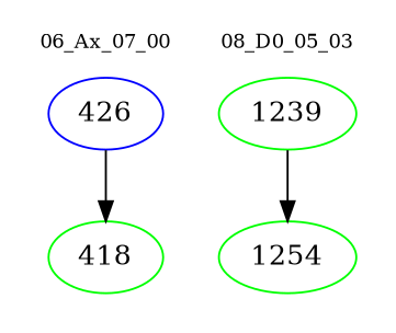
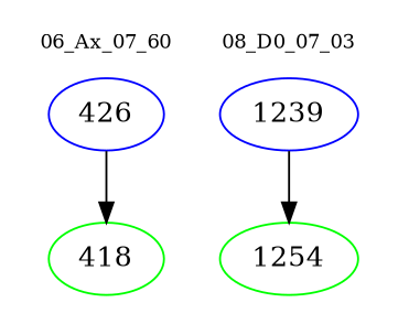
  digraph {
    node [color=blue]
    edge [color=black]
    n1 [label=426]
    n2 [color=green label=418]
-   n3 [color=green label=1239]
+   n3 [label=1239]
    n4 [color=green label=1254]
    subgraph cluster_1 {
      color=white
      fontsize=10
-     label="06_Ax_07_00"
+     label="06_Ax_07_60"
      n1
      n2
    }
    subgraph cluster_2 {
      color=white
      fontsize=10
-     label="08_D0_05_03"
+     label="08_D0_07_03"
      n3
      n4
    }
    n1 -> n2
    n3 -> n4
  }
